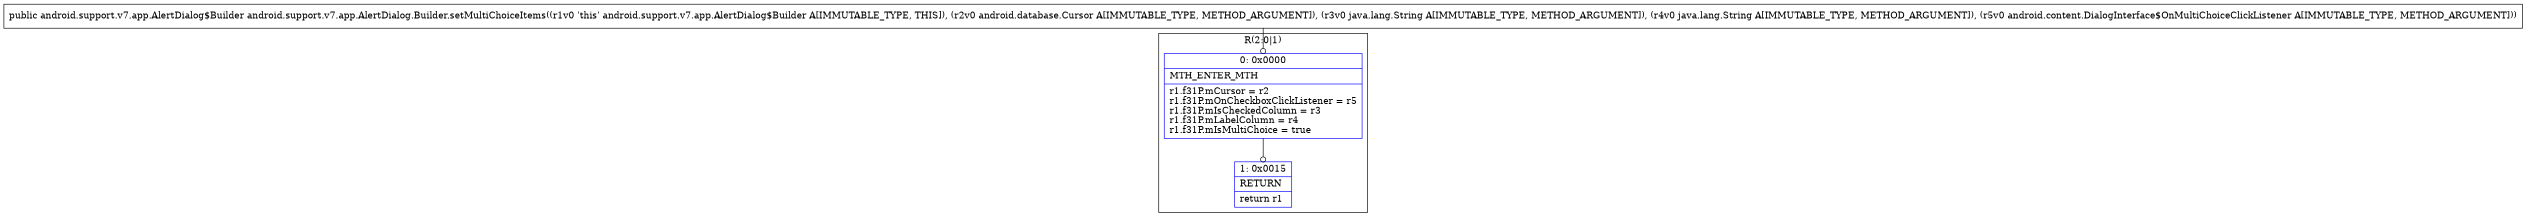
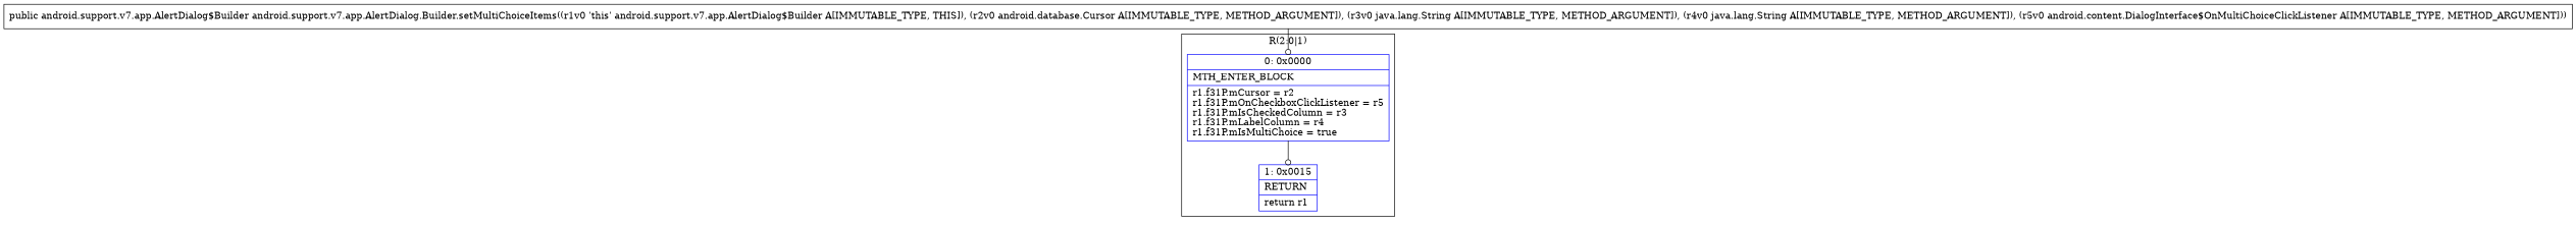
  digraph {
    node [color=blue shape=record]
    edge [style=solid arrowhead=odot]
-   n1 [label="{0\:\ 0x0000|MTH_ENTER_MTH\l|r1.f31P.mCursor = r2\lr1.f31P.mOnCheckboxClickListener = r5\lr1.f31P.mIsCheckedColumn = r3\lr1.f31P.mLabelColumn = r4\lr1.f31P.mIsMultiChoice = true\l}"]
+   n1 [label="{0\:\ 0x0000|MTH_ENTER_BLOCK\l|r1.f31P.mCursor = r2\lr1.f31P.mOnCheckboxClickListener = r5\lr1.f31P.mIsCheckedColumn = r3\lr1.f31P.mLabelColumn = r4\lr1.f31P.mIsMultiChoice = true\l}"]
    n2 [label="{1\:\ 0x0015|RETURN\l|return r1\l}"]
    n3 [label="{public android.support.v7.app.AlertDialog$Builder android.support.v7.app.AlertDialog.Builder.setMultiChoiceItems((r1v0 'this' android.support.v7.app.AlertDialog$Builder A[IMMUTABLE_TYPE, THIS]), (r2v0 android.database.Cursor A[IMMUTABLE_TYPE, METHOD_ARGUMENT]), (r3v0 java.lang.String A[IMMUTABLE_TYPE, METHOD_ARGUMENT]), (r4v0 java.lang.String A[IMMUTABLE_TYPE, METHOD_ARGUMENT]), (r5v0 android.content.DialogInterface$OnMultiChoiceClickListener A[IMMUTABLE_TYPE, METHOD_ARGUMENT])) }" color=""]
    subgraph cluster_1 {
      label="R(2:0|1)"
      n1
      n2
    }
    n1 -> n2
    n3 -> n1
  }
